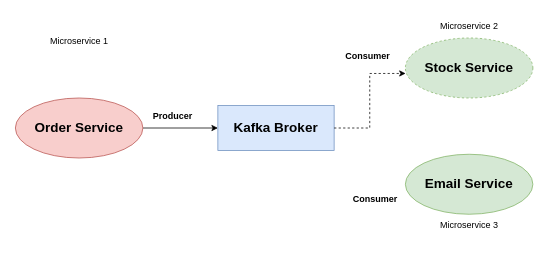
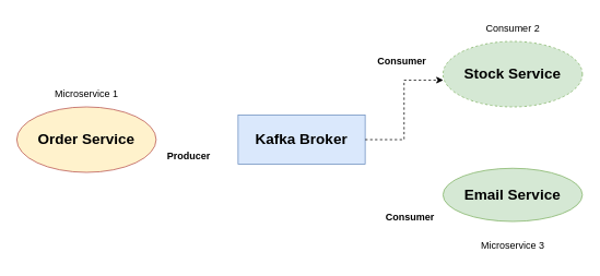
  <mxCell id="0" />
  <mxCell id="1" parent="0" />
- <mxCell id="2" style="edgeStyle=orthogonalEdgeStyle;rounded=0;orthogonalLoop=1;jettySize=auto;html=1;entryX=0;entryY=0.5;entryDx=0;entryDy=0;" edge="1" parent="1" source="3" target="6"><mxGeometry relative="1" as="geometry" /></mxCell>
- <mxCell id="3" value="&lt;h2&gt;Order Service&lt;/h2&gt;" style="ellipse;whiteSpace=wrap;html=1;fillColor=#f8cecc;strokeColor=#b85450;" vertex="1" parent="1"><mxGeometry x="20" y="130" width="170" height="80" as="geometry" /></mxCell>
+ <mxCell id="3" value="&lt;h2&gt;Order Service&lt;/h2&gt;" style="ellipse;whiteSpace=wrap;html=1;fillColor=#fff2cc;strokeColor=#b85450;" vertex="1" parent="1"><mxGeometry x="20" y="130" width="170" height="80" as="geometry" /></mxCell>
  <mxCell id="4" value="&lt;h2&gt;Stock Service&lt;/h2&gt;" style="ellipse;whiteSpace=wrap;html=1;fillColor=#d5e8d4;strokeColor=#82b366;dashed=1;" vertex="1" parent="1"><mxGeometry x="540" y="50" width="170" height="80" as="geometry" /></mxCell>
- <mxCell id="5" value="&lt;h2&gt;Email Service&lt;/h2&gt;" style="ellipse;whiteSpace=wrap;html=1;fillColor=#d5e8d4;strokeColor=#82b366;" vertex="1" parent="1"><mxGeometry x="540" y="205" width="170" height="80" as="geometry" /></mxCell>
+ <mxCell id="5" value="&lt;h2&gt;Email Service&lt;/h2&gt;" style="ellipse;whiteSpace=wrap;html=1;fillColor=#d5e8d4;strokeColor=#82b366;" vertex="1" parent="1"><mxGeometry x="540" y="205" width="170" height="65" as="geometry" /></mxCell>
  <mxCell id="6" value="&lt;h2&gt;Kafka Broker&lt;/h2&gt;" style="rounded=0;whiteSpace=wrap;html=1;fillColor=#dae8fc;strokeColor=#6c8ebf;" vertex="1" parent="1"><mxGeometry x="290" y="140" width="155" height="60" as="geometry" /></mxCell>
  <mxCell id="7" style="edgeStyle=orthogonalEdgeStyle;rounded=0;orthogonalLoop=1;jettySize=auto;html=1;entryX=0.002;entryY=0.591;entryDx=0;entryDy=0;entryPerimeter=0;dashed=1;" edge="1" parent="1" source="6" target="4"><mxGeometry relative="1" as="geometry" /></mxCell>
- <mxCell id="8" value="&lt;b&gt;Producer&lt;/b&gt;" style="text;html=1;align=center;verticalAlign=middle;whiteSpace=wrap;rounded=0;" vertex="1" parent="1"><mxGeometry x="200" y="140" width="60" height="30" as="geometry" /></mxCell>
+ <mxCell id="8" value="&lt;b&gt;Producer&lt;/b&gt;" style="text;html=1;align=center;verticalAlign=middle;whiteSpace=wrap;rounded=0;" vertex="1" parent="1"><mxGeometry x="200" y="175" width="60" height="30" as="geometry" /></mxCell>
  <mxCell id="9" value="&lt;b&gt;Consumer&lt;/b&gt;" style="text;html=1;align=center;verticalAlign=middle;whiteSpace=wrap;rounded=0;" vertex="1" parent="1"><mxGeometry x="460" y="60" width="60" height="30" as="geometry" /></mxCell>
  <mxCell id="10" value="&lt;b&gt;Consumer&lt;/b&gt;" style="text;html=1;align=center;verticalAlign=middle;whiteSpace=wrap;rounded=0;" vertex="1" parent="1"><mxGeometry x="470" y="250" width="60" height="30" as="geometry" /></mxCell>
- <mxCell id="11" value="Microservice 1" style="text;html=1;align=center;verticalAlign=middle;whiteSpace=wrap;rounded=0;" vertex="1" parent="1"><mxGeometry x="57.5" y="40" width="95" height="30" as="geometry" /></mxCell>
- <mxCell id="12" value="Microservice 2" style="text;html=1;align=center;verticalAlign=middle;whiteSpace=wrap;rounded=0;" vertex="1" parent="1"><mxGeometry x="577.5" y="20" width="95" height="30" as="geometry" /></mxCell>
+ <mxCell id="11" value="Microservice 1" style="text;html=1;align=center;verticalAlign=middle;whiteSpace=wrap;rounded=0;" vertex="1" parent="1"><mxGeometry x="57.5" y="100" width="95" height="30" as="geometry" /></mxCell>
+ <mxCell id="12" value="Consumer 2" style="text;html=1;align=center;verticalAlign=middle;whiteSpace=wrap;rounded=0;" vertex="1" parent="1"><mxGeometry x="577.5" y="20" width="95" height="30" as="geometry" /></mxCell>
  <mxCell id="13" value="Microservice 3" style="text;html=1;align=center;verticalAlign=middle;whiteSpace=wrap;rounded=0;" vertex="1" parent="1"><mxGeometry x="577.5" y="285" width="95" height="30" as="geometry" /></mxCell>
